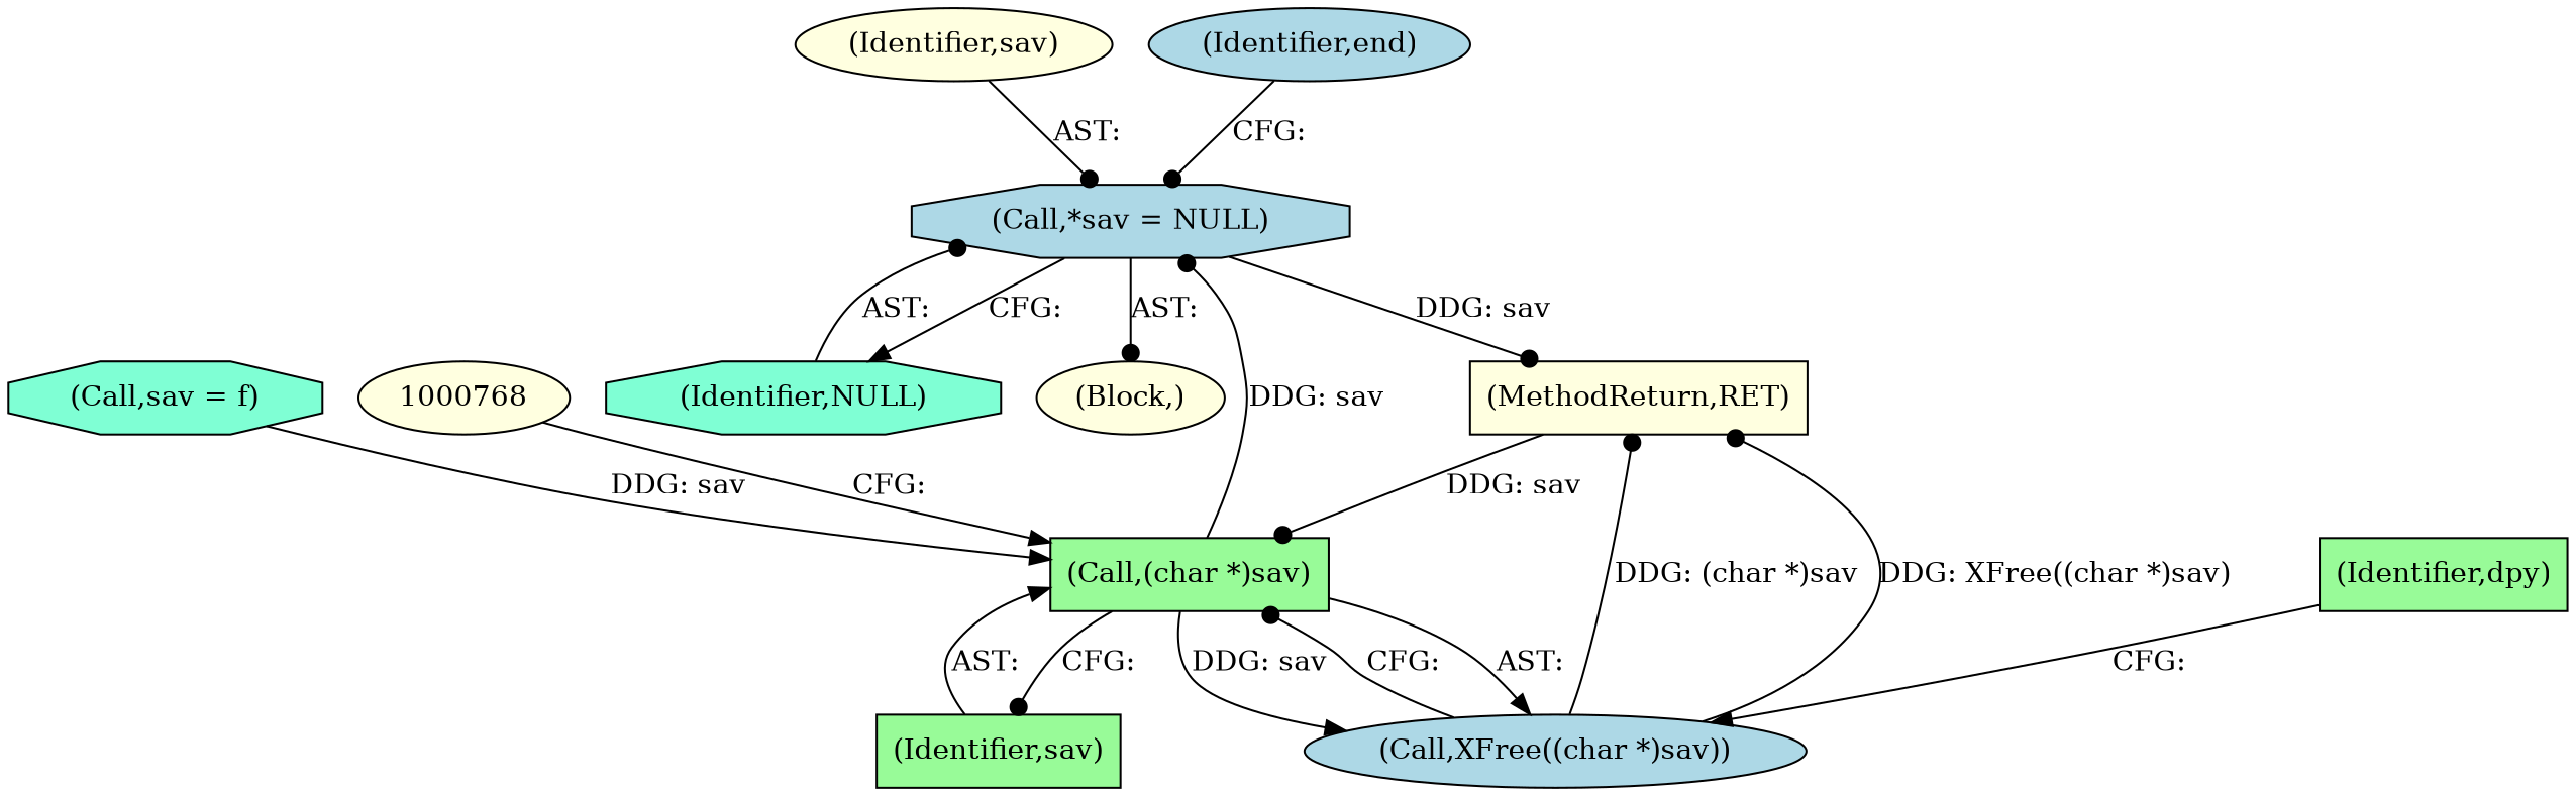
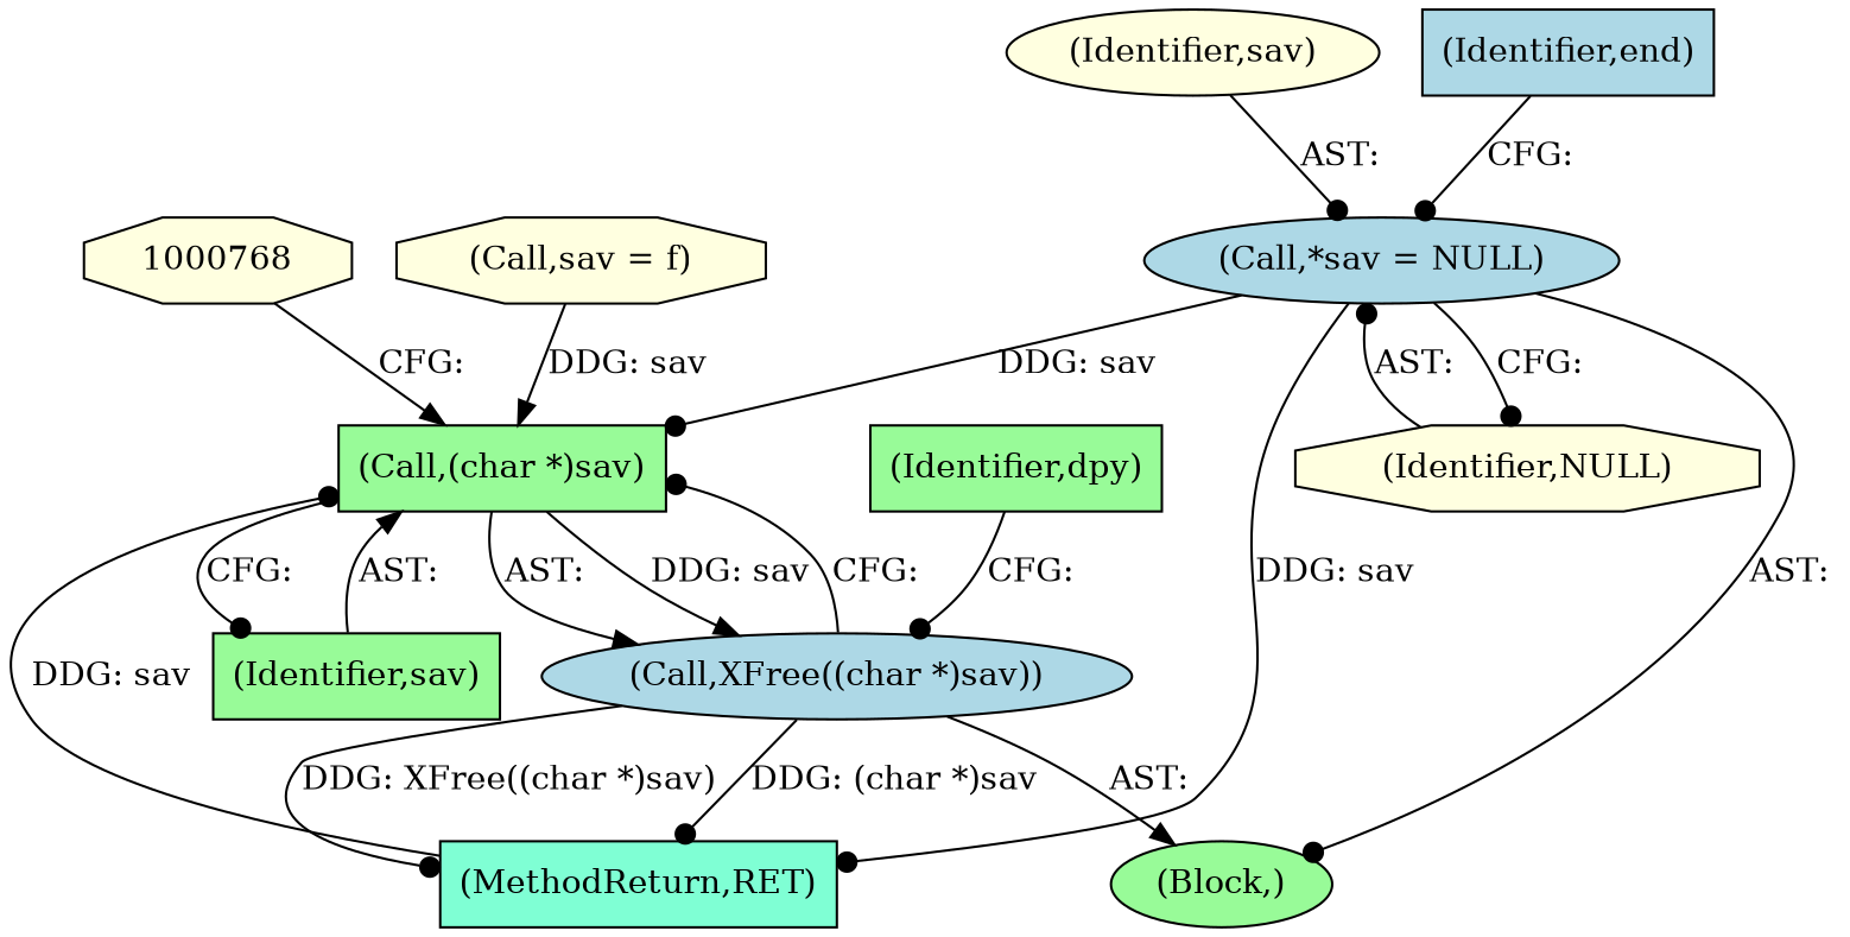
  digraph {
    node [fillcolor=palegreen shape=ellipse style=filled]
    edge [arrowhead=dot]
-   n1 [fillcolor=lightblue label="(Call,*sav = NULL)" shape=octagon]
+   n1 [fillcolor=lightblue label="(Call,*sav = NULL)"]
    n2 [label="(Call,(char *)sav)" shape=box]
-   n3 [fillcolor=aquamarine label="(Identifier,NULL)" shape=octagon]
-   n4 [fillcolor=lightyellow label="(Block,)"]
-   n5 [fillcolor=lightyellow label="(MethodReturn,RET)" shape=box]
+   n3 [fillcolor=lightyellow label="(Identifier,NULL)" shape=octagon]
+   n4 [label="(Block,)"]
+   n5 [fillcolor=aquamarine label="(MethodReturn,RET)" shape=box]
    n6 [fillcolor=lightblue label="(Call,XFree((char *)sav))"]
    n7 [label="(Identifier,sav)" shape=box]
    n8 [label="(Identifier,dpy)" shape=box]
    n9 [fillcolor=lightyellow label="(Identifier,sav)"]
-   n10 [fillcolor=aquamarine label="(Call,sav = f)" shape=octagon]
-   n11 [fillcolor=lightblue label="(Identifier,end)"]
-   1000768 [fillcolor=lightyellow]
-   n2 -> n1 [label="DDG: sav"]
-   n1 -> n3 [arrowhead=normal label="CFG: "]
+   n10 [fillcolor=lightyellow label="(Call,sav = f)" shape=octagon]
+   n11 [fillcolor=lightblue label="(Identifier,end)" shape=box]
+   1000768 [fillcolor=lightyellow shape=octagon]
+   n1 -> n2 [label="DDG: sav"]
+   n1 -> n3 [label="CFG: "]
    n1 -> n4 [label="AST: "]
    n1 -> n5 [label="DDG: sav"]
    n2 -> n6 [arrowhead=normal label="AST: "]
    n2 -> n6 [arrowhead=normal label="DDG: sav"]
    n2 -> n7 [label="CFG: "]
    n3 -> n1 [label="AST: "]
    n5 -> n2 [label="DDG: sav"]
    n6 -> n2 [label="CFG: "]
+   n6 -> n4 [arrowhead=normal label="AST: "]
    n6 -> n5 [label="DDG: (char *)sav"]
    n6 -> n5 [label="DDG: XFree((char *)sav)"]
    n7 -> n2 [arrowhead=normal label="AST: "]
-   n8 -> n6 [arrowhead=normal label="CFG: "]
+   n8 -> n6 [label="CFG: "]
    n9 -> n1 [label="AST: "]
    n10 -> n2 [arrowhead=normal label="DDG: sav"]
    n11 -> n1 [label="CFG: "]
    1000768 -> n2 [arrowhead=normal label="CFG: "]
  }
